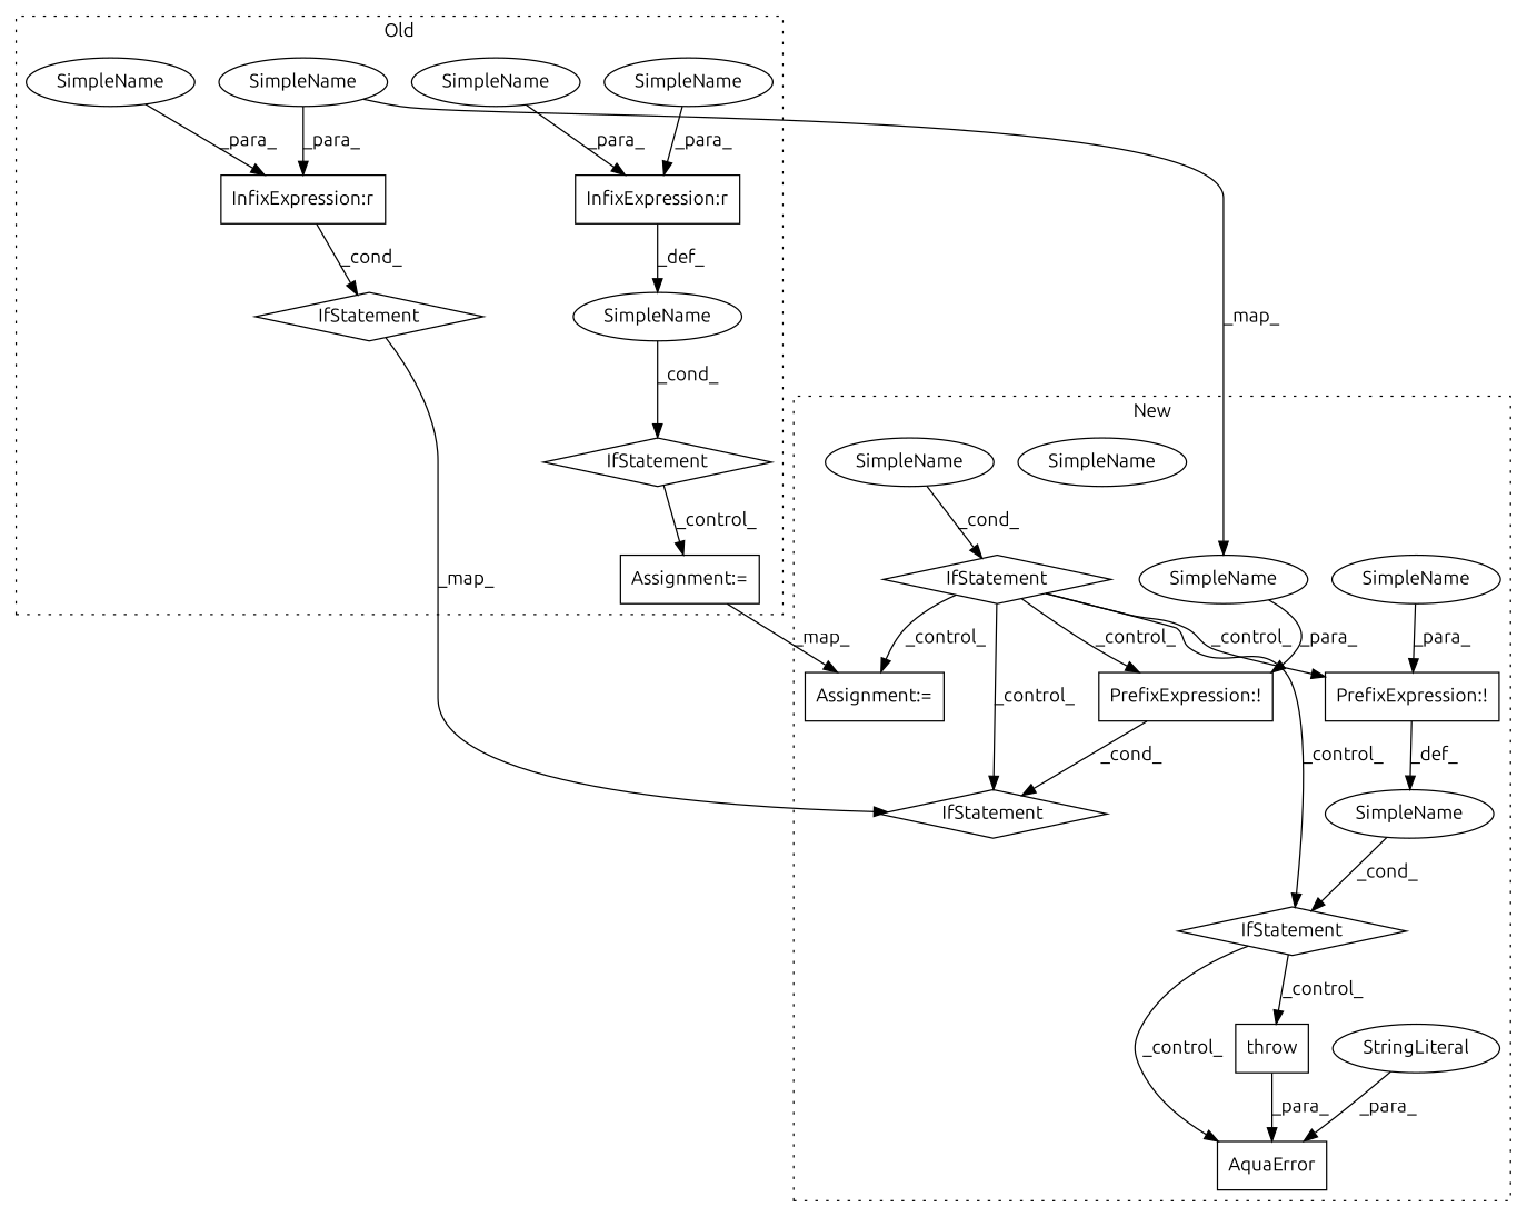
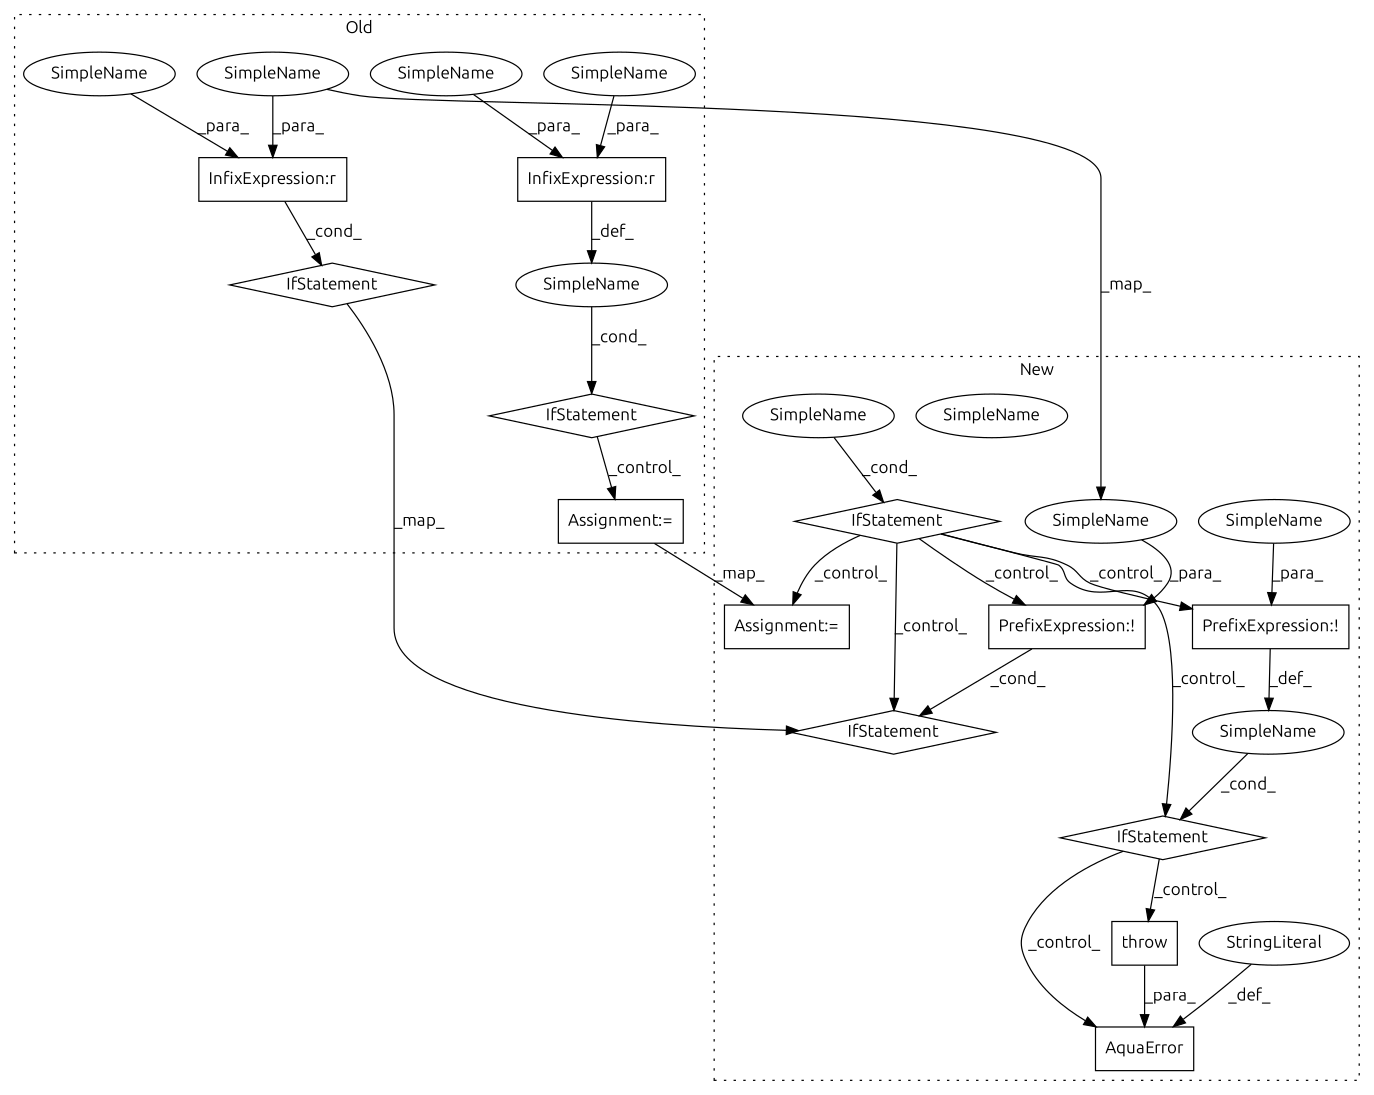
  digraph {
    fontname=Ubuntu
    node [a=42 fontname=Ubuntu l="4,2" shape=ellipse]
    edge [fontname=Ubuntu]
    n1 [a=25 label=IfStatement s="1062,1081" shape=diamond]
    n2 [a=27 l=4 label="InfixExpression:r" s=1073 shape=box]
    n3 [label=SimpleName l=""]
    n4 [a=7 l=1 label="Assignment:=" s=1100 shape=box]
    n5 [a=27 l=4 label="InfixExpression:r" s=980 shape=box]
    n6 [a=25 label=IfStatement s="968,988" shape=diamond]
    n7 [l=8 label=SimpleName s=972]
    n8 [l=7 label=SimpleName s=1066]
    n9 [l=4 label=SimpleName s=1077]
    n10 [l=4 label=SimpleName s=984]
    n11 [a=32 l="10,1" label=AquaError s="1033,1115" shape=box]
    n12 [a=25 label=IfStatement s="977,988" shape=diamond]
    n13 [l=7 label=SimpleName s=981]
    n14 [a=53 l=6 label=throw s=1027 shape=box]
    n15 [a=45 l=72 label=StringLiteral s=1043]
    n16 [a=38 l=1 label="PrefixExpression:!" s=1004 shape=box]
    n17 [a=38 l=1 label="PrefixExpression:!" s=1190 shape=box]
    n18 [a=25 label=IfStatement s="1000,1013" shape=diamond]
    n19 [label=SimpleName l=""]
    n20 [a=7 l=1 label="Assignment:=" s=1159 shape=box]
    n21 [a=25 label=IfStatement s="1186,1199" shape=diamond]
    n22 [l=8 label=SimpleName s=1005]
    n23 [l=8 label=SimpleName s=1191]
    n24 [l=7 label=SimpleName s=981]
    subgraph cluster_1 {
      label=Old
      style=dotted
      n1
      n2
      n3
      n4
      n5
      n6
      n7
      n8
      n9
      n10
    }
    subgraph cluster_2 {
      label=New
      style=dotted
      n11
      n12
      n13
      n14
      n15
      n16
      n17
      n18
      n19
      n20
      n21
      n22
      n23
      n24
    }
    n1 -> n4 [label=_control_]
    n2 -> n3 [label=_def_]
    n3 -> n1 [label=_cond_]
    n4 -> n20 [label=_map_]
    n5 -> n6 [label=_cond_]
    n6 -> n21 [label=_map_]
    n7 -> n5 [label=_para_]
    n7 -> n23 [label=_map_]
    n8 -> n2 [label=_para_]
    n9 -> n2 [label=_para_]
    n10 -> n5 [label=_para_]
    n12 -> n16 [label=_control_]
    n12 -> n17 [label=_control_]
    n12 -> n18 [label=_control_]
    n12 -> n20 [label=_control_]
    n12 -> n21 [label=_control_]
    n14 -> n11 [label=_para_]
-   n15 -> n11 [label=_para_]
+   n15 -> n11 [label=_def_]
    n16 -> n19 [label=_def_]
    n17 -> n21 [label=_cond_]
    n18 -> n11 [label=_control_]
    n18 -> n14 [label=_control_]
    n19 -> n18 [label=_cond_]
    n22 -> n16 [label=_para_]
    n23 -> n17 [label=_para_]
    n24 -> n12 [label=_cond_]
  }
